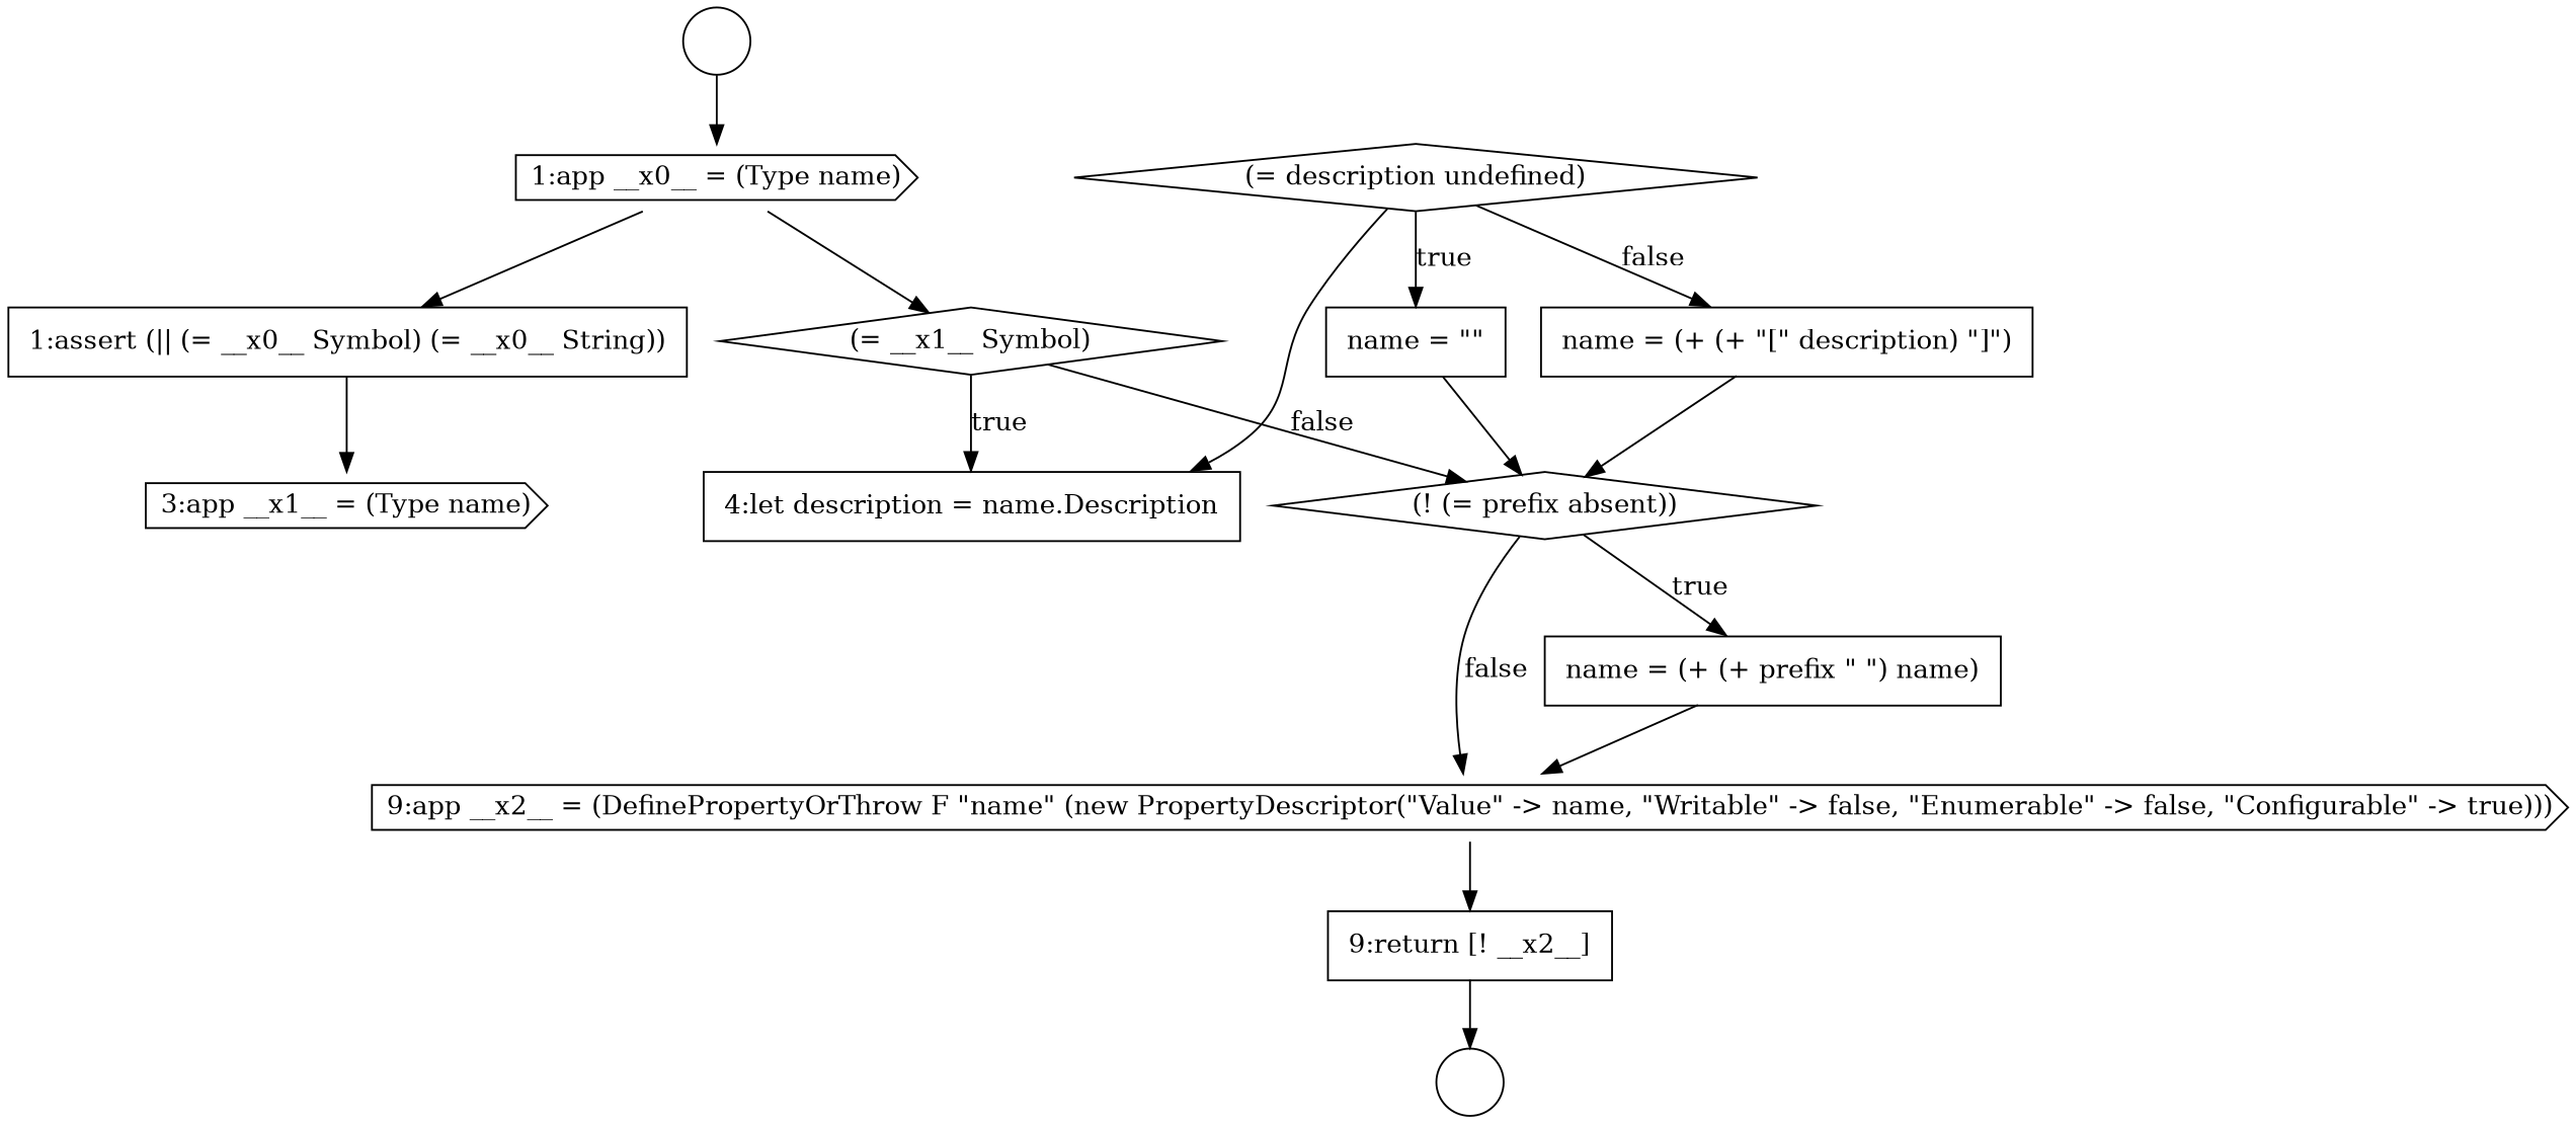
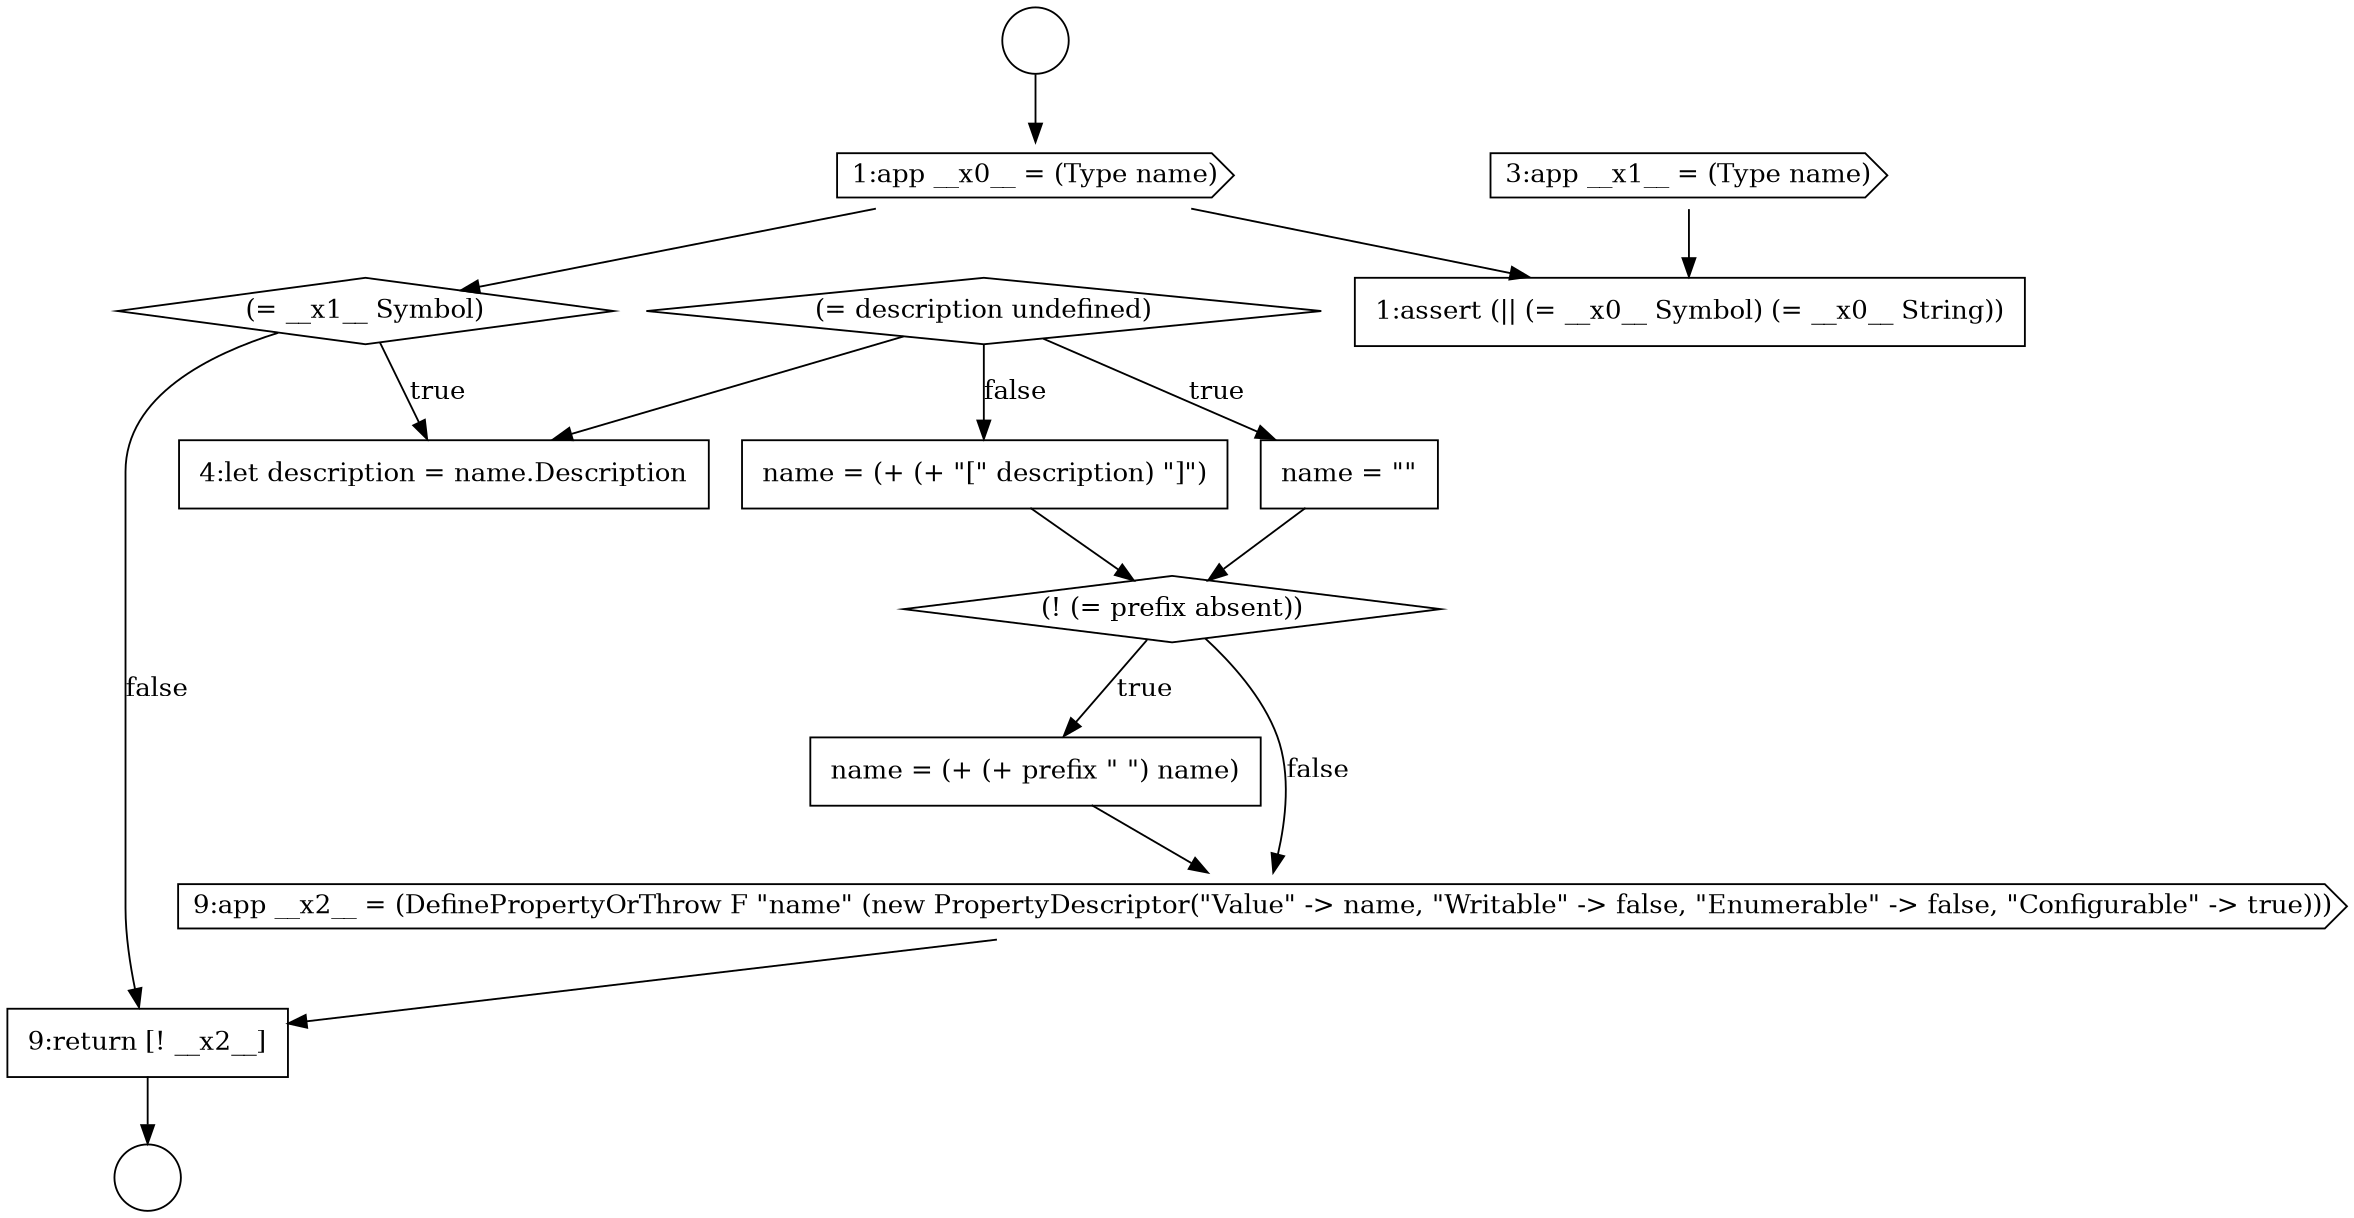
  digraph {
    node [color=black fillcolor=white shape=none style=filled]
    edge [color=black]
    n1 [label=<<font color="black">3:app __x1__ = (Type name)</font>> shape=cds]
    n2 [label=<<font color="black">(= __x1__ Symbol)</font>> shape=diamond]
    n3 [label=<<font color="black">     <table border="0" cellborder="1" cellspacing="0" cellpadding="10">       <tr><td align="left">4:let description = name.Description</td></tr>     </table>   </font>> margin=0]
    n4 [label=<<font color="black">(! (= prefix absent))</font>> shape=diamond]
    n5 [label=" " shape=circle]
    n6 [label=<<font color="black">     <table border="0" cellborder="1" cellspacing="0" cellpadding="10">       <tr><td align="left">name = (+ (+ prefix &quot; &quot;) name)</td></tr>     </table>   </font>> margin=0]
    n7 [label=<<font color="black">9:app __x2__ = (DefinePropertyOrThrow F &quot;name&quot; (new PropertyDescriptor(&quot;Value&quot; -&gt; name, &quot;Writable&quot; -&gt; false, &quot;Enumerable&quot; -&gt; false, &quot;Configurable&quot; -&gt; true)))</font>> shape=cds]
    n8 [label=" " shape=circle]
    n9 [label=<<font color="black">1:app __x0__ = (Type name)</font>> shape=cds]
    n10 [label=<<font color="black">     <table border="0" cellborder="1" cellspacing="0" cellpadding="10">       <tr><td align="left">1:assert (|| (= __x0__ Symbol) (= __x0__ String))</td></tr>     </table>   </font>> margin=0]
    n11 [label=<<font color="black">     <table border="0" cellborder="1" cellspacing="0" cellpadding="10">       <tr><td align="left">9:return [! __x2__]</td></tr>     </table>   </font>> margin=0]
    n12 [label=<<font color="black">     <table border="0" cellborder="1" cellspacing="0" cellpadding="10">       <tr><td align="left">name = (+ (+ &quot;[&quot; description) &quot;]&quot;)</td></tr>     </table>   </font>> margin=0]
    n13 [label=<<font color="black">(= description undefined)</font>> shape=diamond]
    n14 [label=<<font color="black">     <table border="0" cellborder="1" cellspacing="0" cellpadding="10">       <tr><td align="left">name = &quot;&quot;</td></tr>     </table>   </font>> margin=0]
    n2 -> n3 [label=<<font color="black">true</font>>]
-   n2 -> n4 [label=<<font color="black">false</font>>]
+   n2 -> n11 [label=<<font color="black">false</font>>]
    n4 -> n6 [label=<<font color="black">true</font>>]
    n4 -> n7 [label=<<font color="black">false</font>>]
    n6 -> n7
    n7 -> n11
    n8 -> n9
    n9 -> n2
    n9 -> n10
-   n10 -> n1
+   n1 -> n10
    n11 -> n5
    n12 -> n4
    n13 -> n3
    n13 -> n12 [label=<<font color="black">false</font>>]
    n13 -> n14 [label=<<font color="black">true</font>>]
    n14 -> n4
  }
